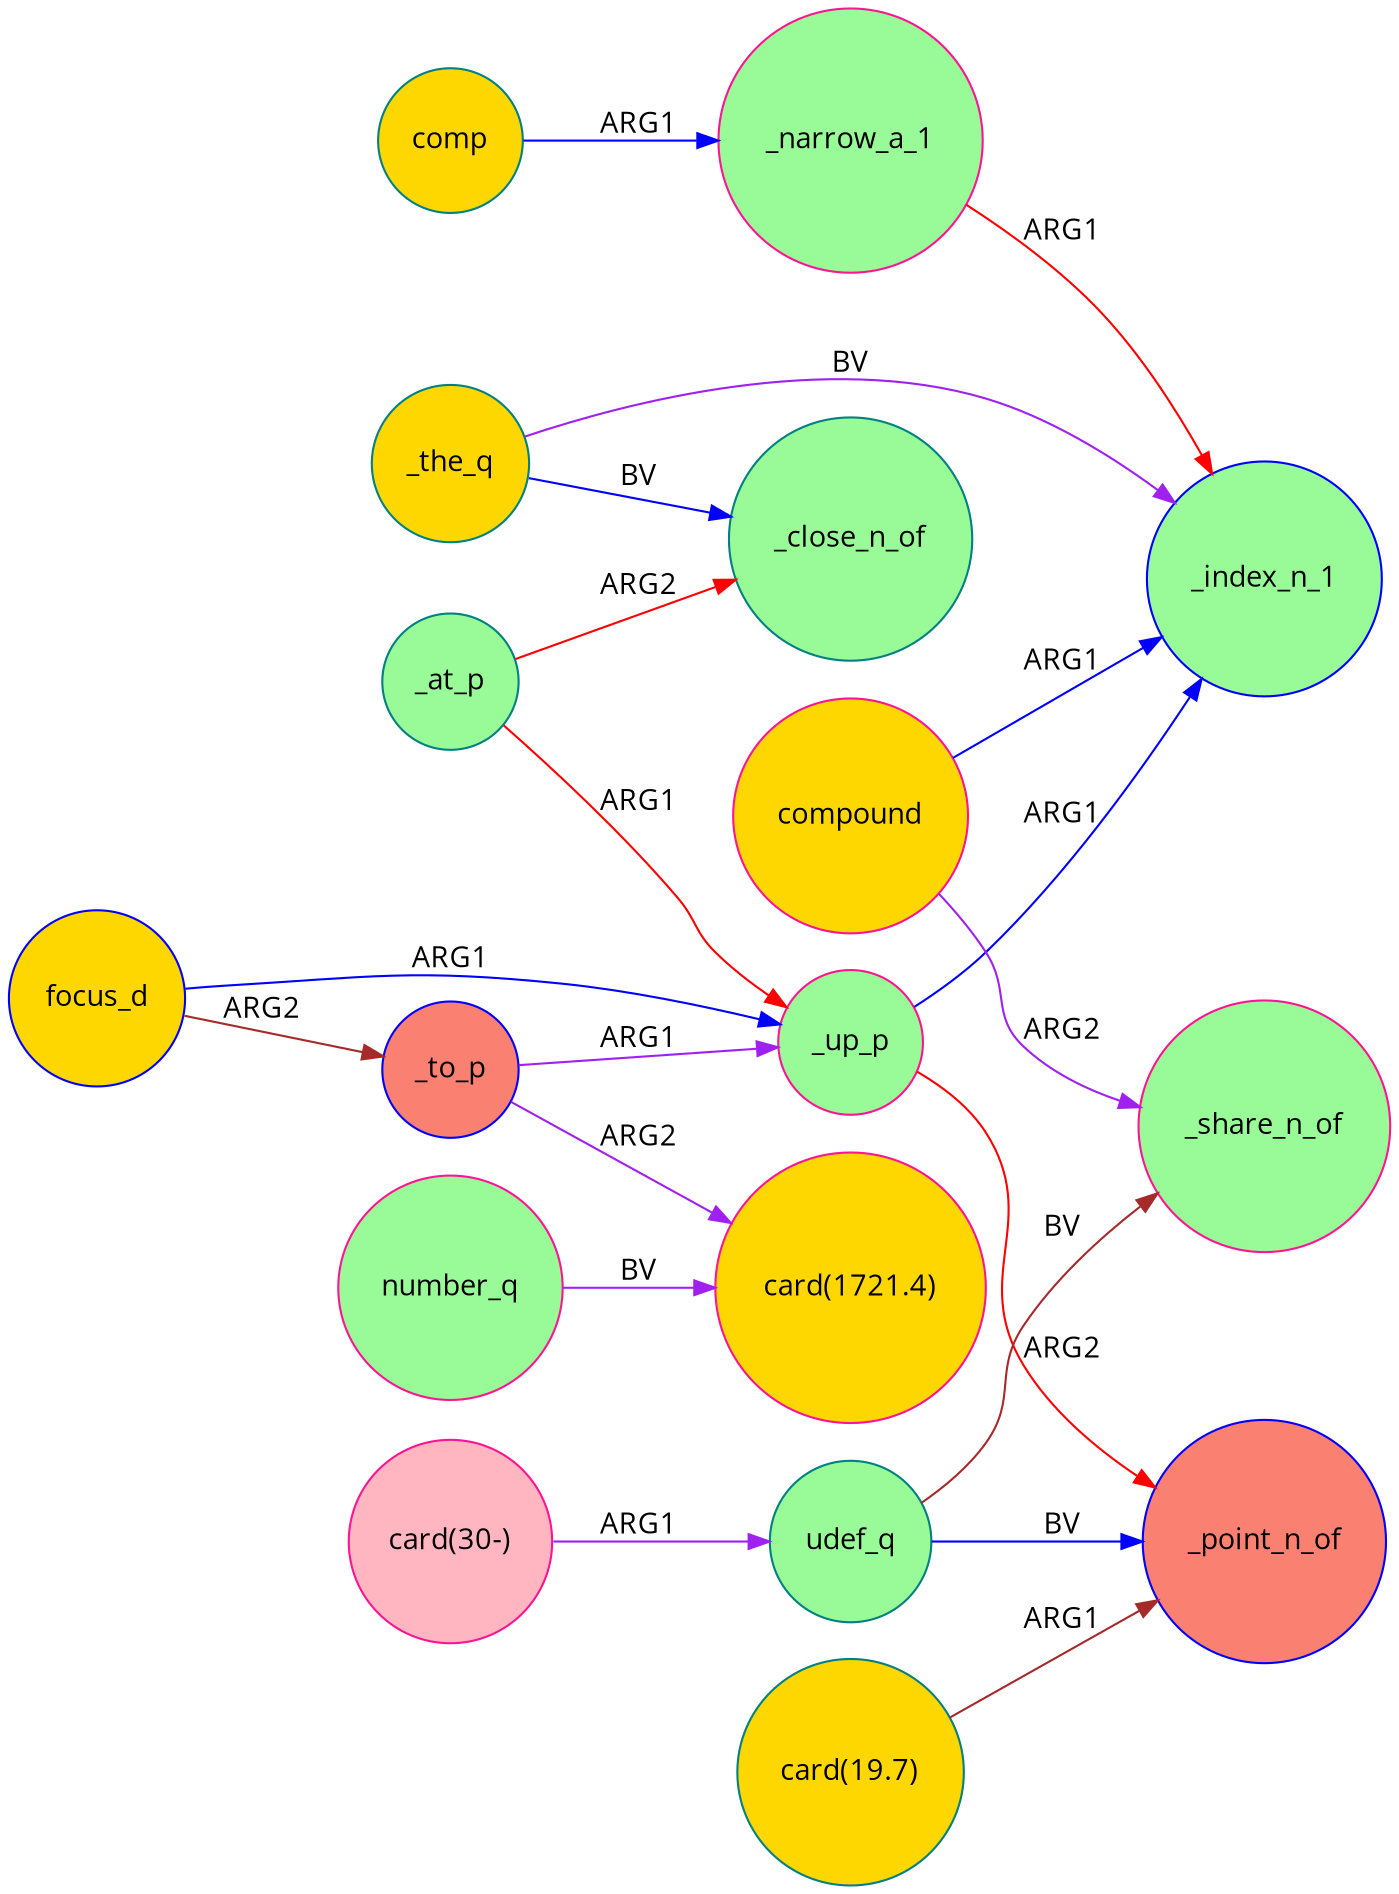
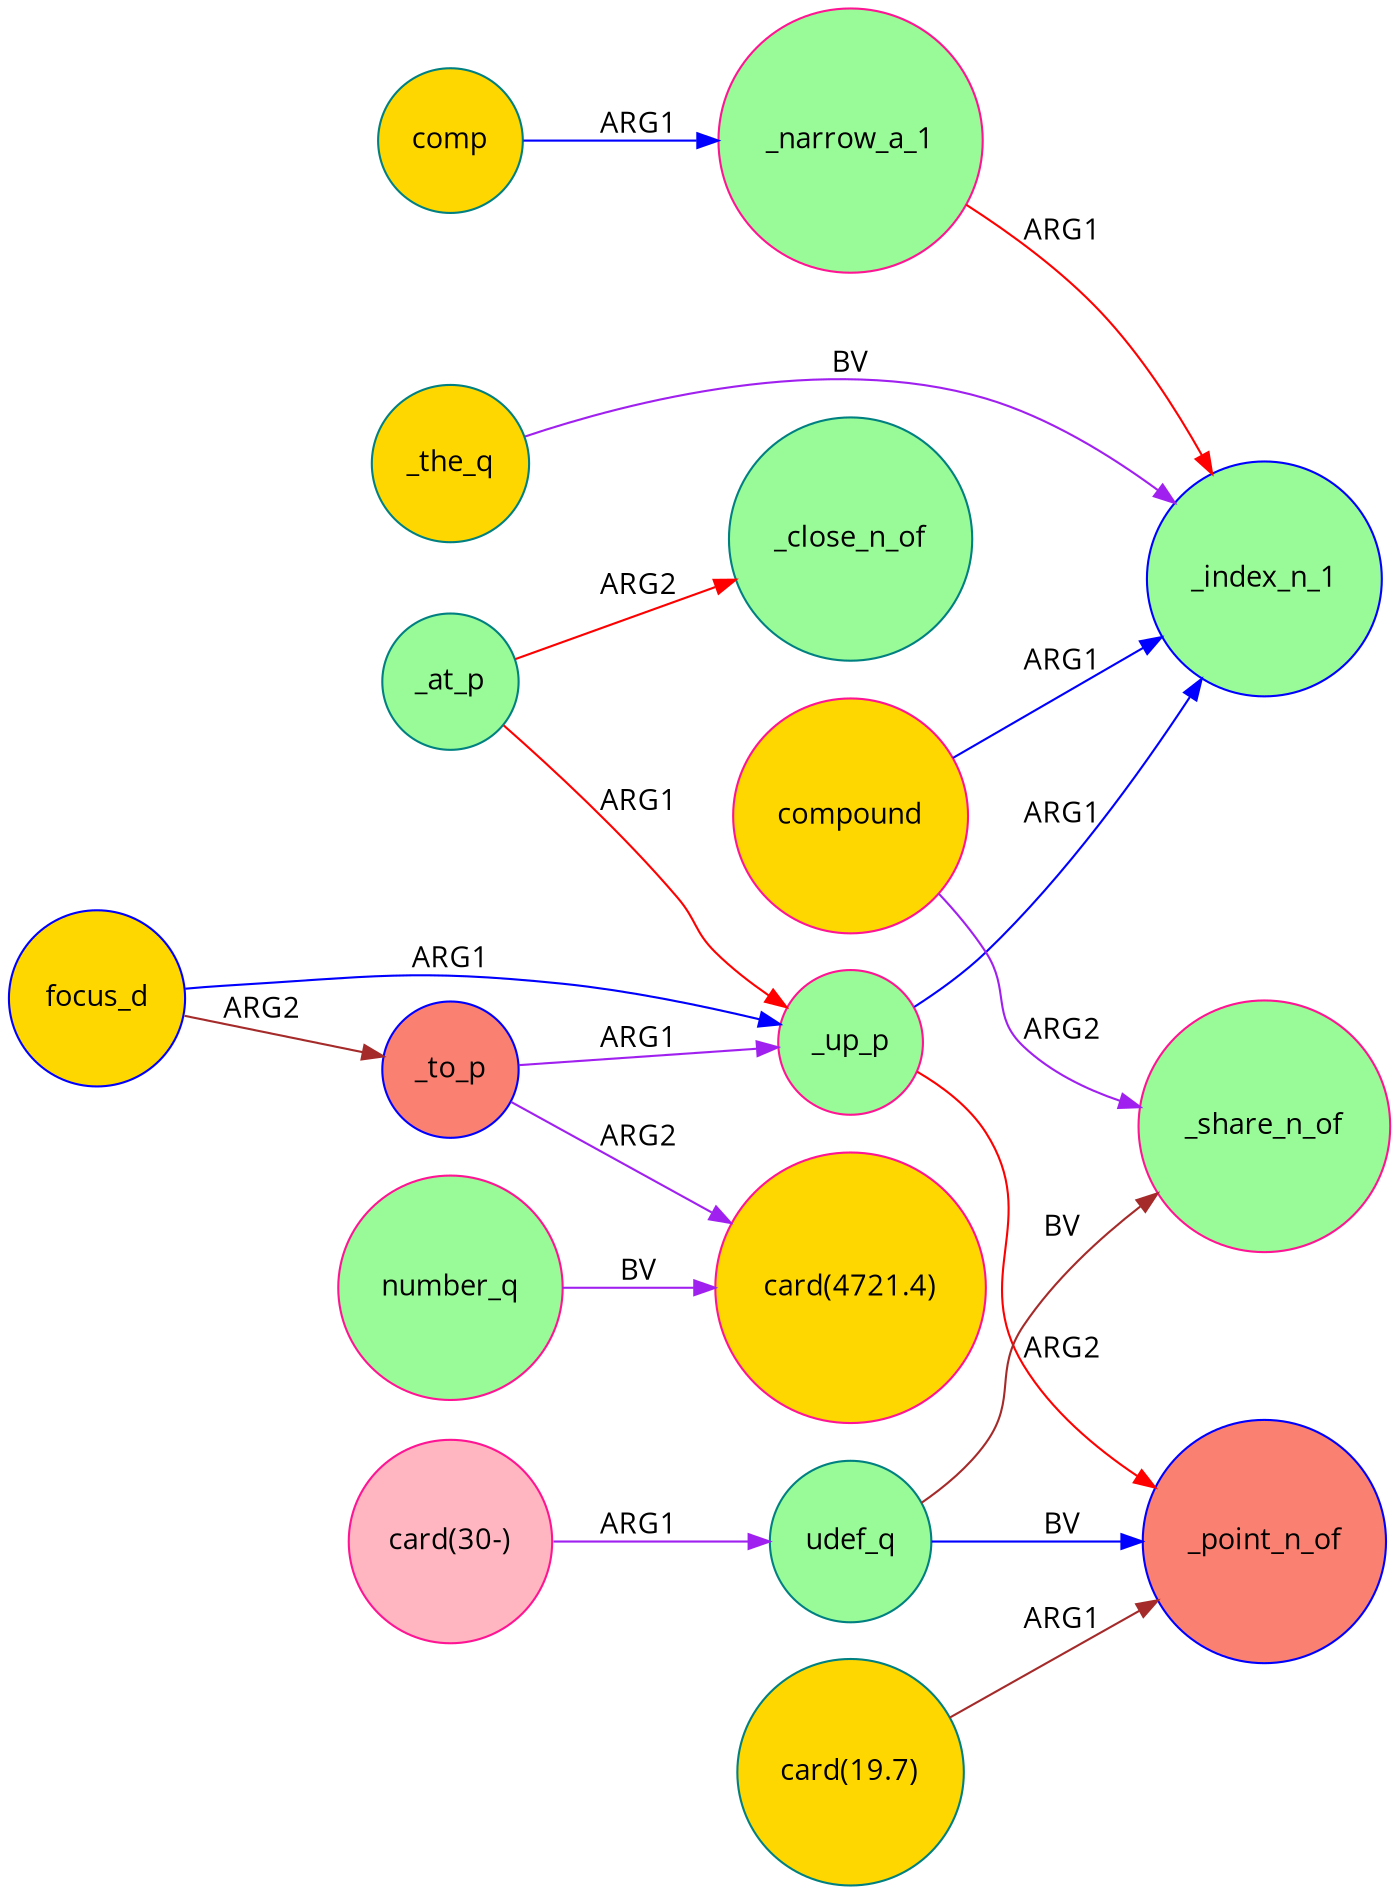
  digraph {
    fontname="Open Sans"
    rankdir=LR
    node [color=deeppink fillcolor=palegreen fontname="Open Sans" shape=circle style=filled]
    edge [color=blue fontname="Open Sans"]
    _the_q [color=teal fillcolor=gold]
    _close_n_of [color=teal]
    _index_n_1 [color=blue]
    focus_d [color=blue fillcolor=gold]
    _up_p
    _to_p [color=blue fillcolor=salmon]
    _point_n_of [color=blue fillcolor=salmon]
    _at_p [color=teal]
-   "card(1721.4)" [fillcolor=gold]
+   "card(1721.4)" [fillcolor=gold label="card(4721.4)"]
    compound [fillcolor=gold]
    _share_n_of
    _narrow_a_1
    "card(30-)" [fillcolor=lightpink]
    udef_q [color=teal]
    number_q
    comp [color=teal fillcolor=gold]
    "card(19.7)" [color=teal fillcolor=gold]
-   _the_q -> _close_n_of [label=BV]
    _the_q -> _index_n_1 [color=purple label=BV]
    focus_d -> _up_p [label=ARG1]
    focus_d -> _to_p [color=brown label=ARG2]
    _up_p -> _index_n_1 [label=ARG1]
    _up_p -> _point_n_of [color=red label=ARG2]
    _to_p -> _up_p [color=purple label=ARG1]
    _to_p -> "card(1721.4)" [color=purple label=ARG2]
    _at_p -> _close_n_of [color=red label=ARG2]
    _at_p -> _up_p [color=red label=ARG1]
    compound -> _index_n_1 [label=ARG1]
    compound -> _share_n_of [color=purple label=ARG2]
    _narrow_a_1 -> _index_n_1 [color=red label=ARG1]
    "card(30-)" -> udef_q [color=purple label=ARG1]
    udef_q -> _point_n_of [label=BV]
    udef_q -> _share_n_of [color=brown label=BV]
    number_q -> "card(1721.4)" [color=purple label=BV]
    comp -> _narrow_a_1 [label=ARG1]
    "card(19.7)" -> _point_n_of [color=brown label=ARG1]
  }
